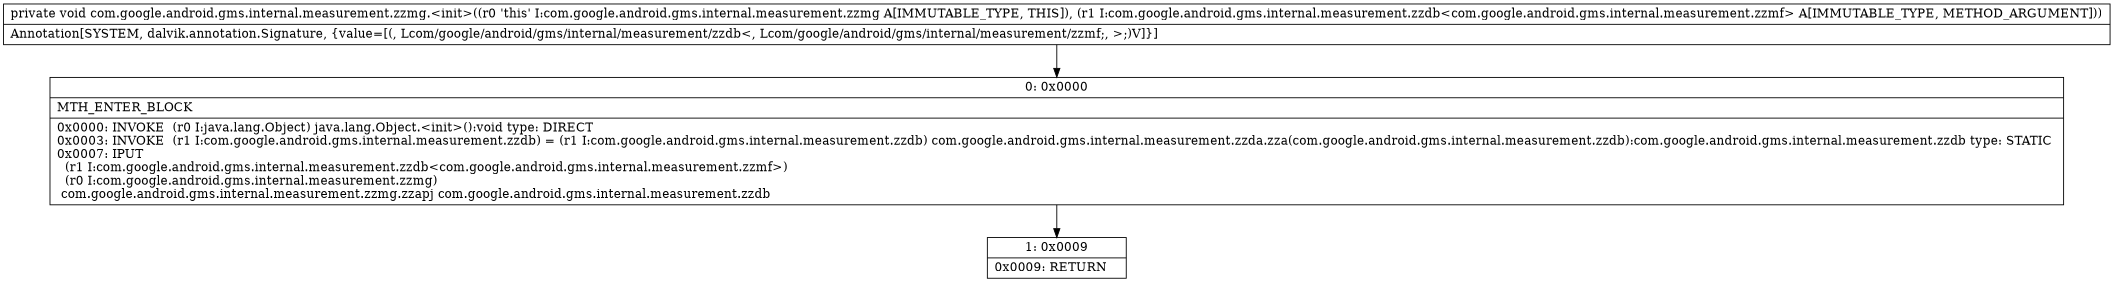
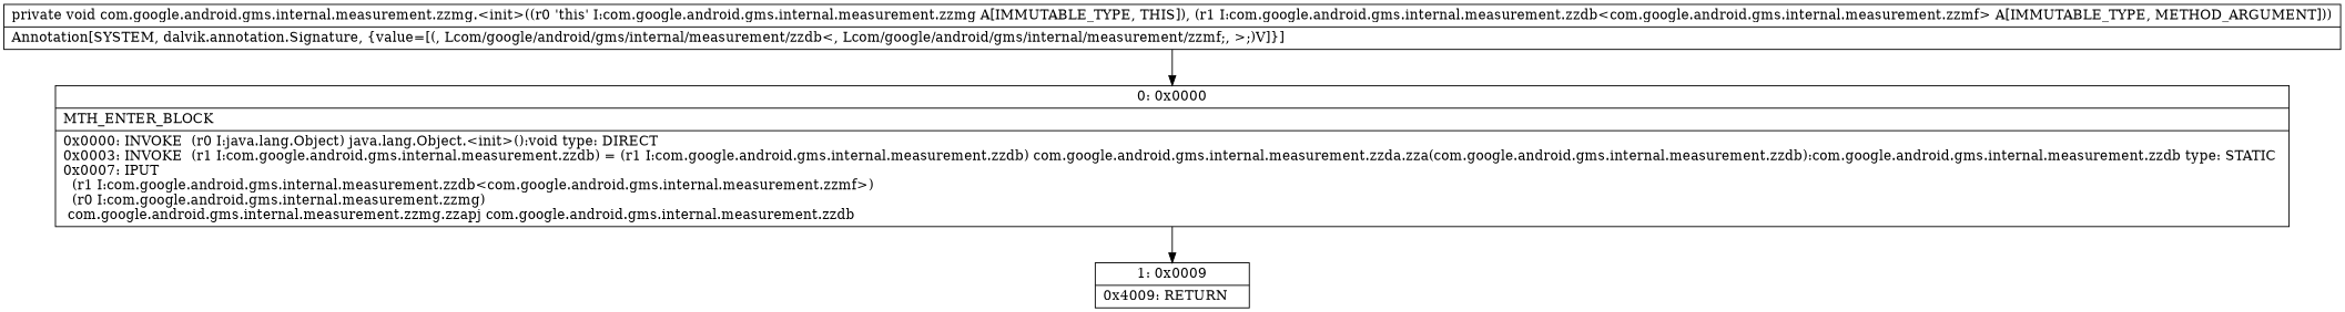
  digraph {
    node [shape=record]
    n1 [label="{0\:\ 0x0000|MTH_ENTER_BLOCK\l|0x0000: INVOKE  (r0 I:java.lang.Object) java.lang.Object.\<init\>():void type: DIRECT \l0x0003: INVOKE  (r1 I:com.google.android.gms.internal.measurement.zzdb) = (r1 I:com.google.android.gms.internal.measurement.zzdb) com.google.android.gms.internal.measurement.zzda.zza(com.google.android.gms.internal.measurement.zzdb):com.google.android.gms.internal.measurement.zzdb type: STATIC \l0x0007: IPUT  \l  (r1 I:com.google.android.gms.internal.measurement.zzdb\<com.google.android.gms.internal.measurement.zzmf\>)\l  (r0 I:com.google.android.gms.internal.measurement.zzmg)\l com.google.android.gms.internal.measurement.zzmg.zzapj com.google.android.gms.internal.measurement.zzdb \l}"]
-   n2 [label="{1\:\ 0x0009|0x0009: RETURN   \l}"]
+   n2 [label="{1\:\ 0x0009|0x4009: RETURN   \l}"]
    n3 [label="{private void com.google.android.gms.internal.measurement.zzmg.\<init\>((r0 'this' I:com.google.android.gms.internal.measurement.zzmg A[IMMUTABLE_TYPE, THIS]), (r1 I:com.google.android.gms.internal.measurement.zzdb\<com.google.android.gms.internal.measurement.zzmf\> A[IMMUTABLE_TYPE, METHOD_ARGUMENT]))  | Annotation[SYSTEM, dalvik.annotation.Signature, \{value=[(, Lcom\/google\/android\/gms\/internal\/measurement\/zzdb\<, Lcom\/google\/android\/gms\/internal\/measurement\/zzmf;, \>;)V]\}]\l}"]
    n1 -> n2
    n3 -> n1
  }
